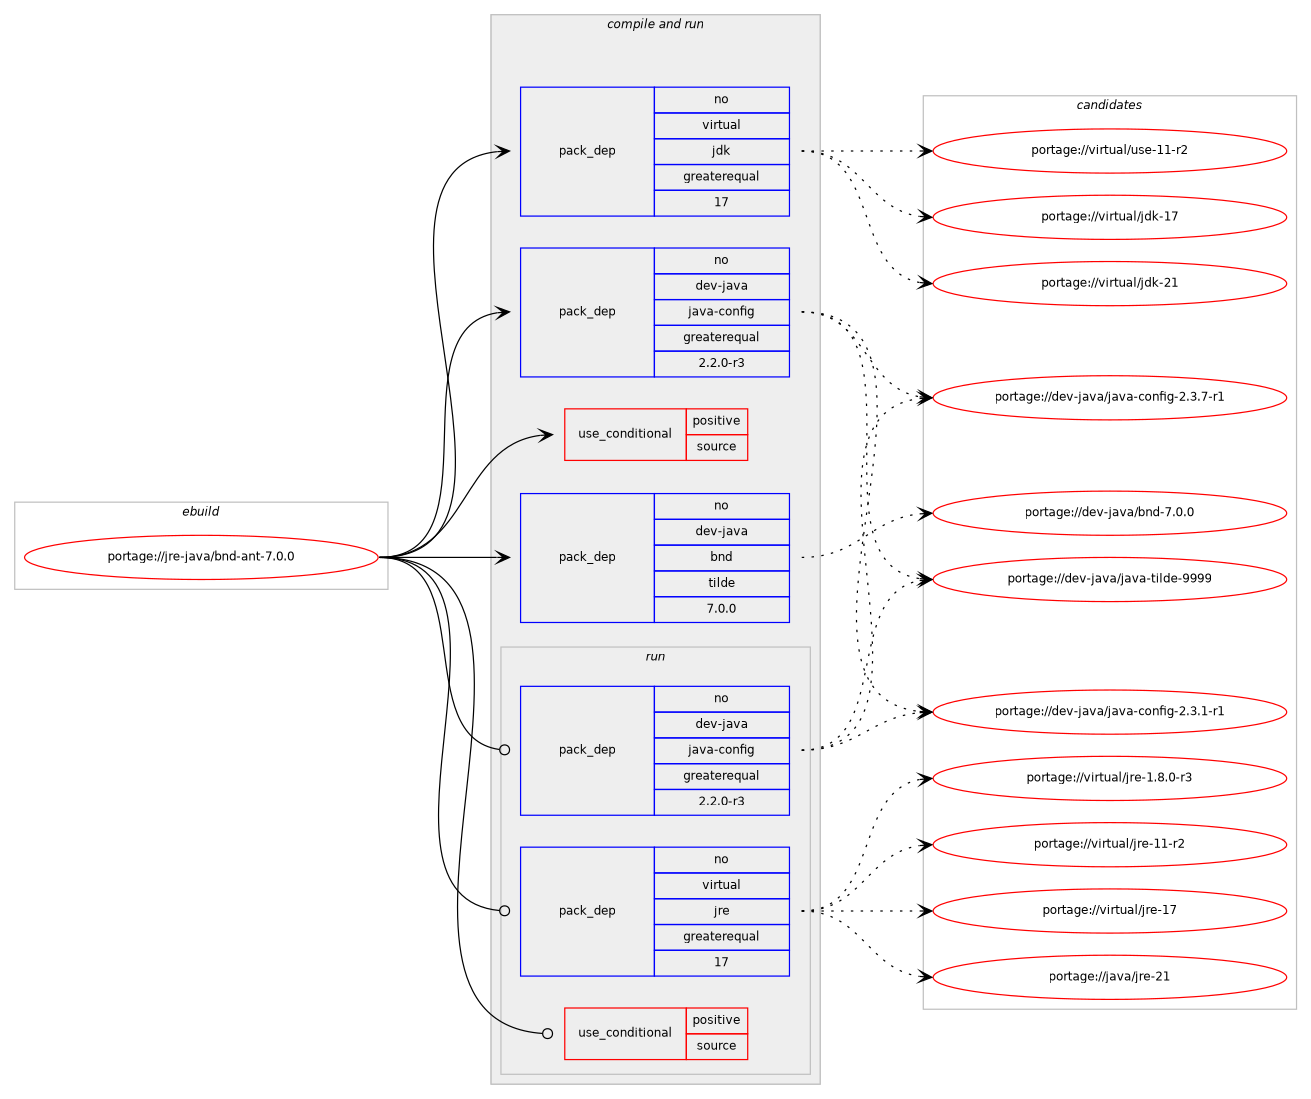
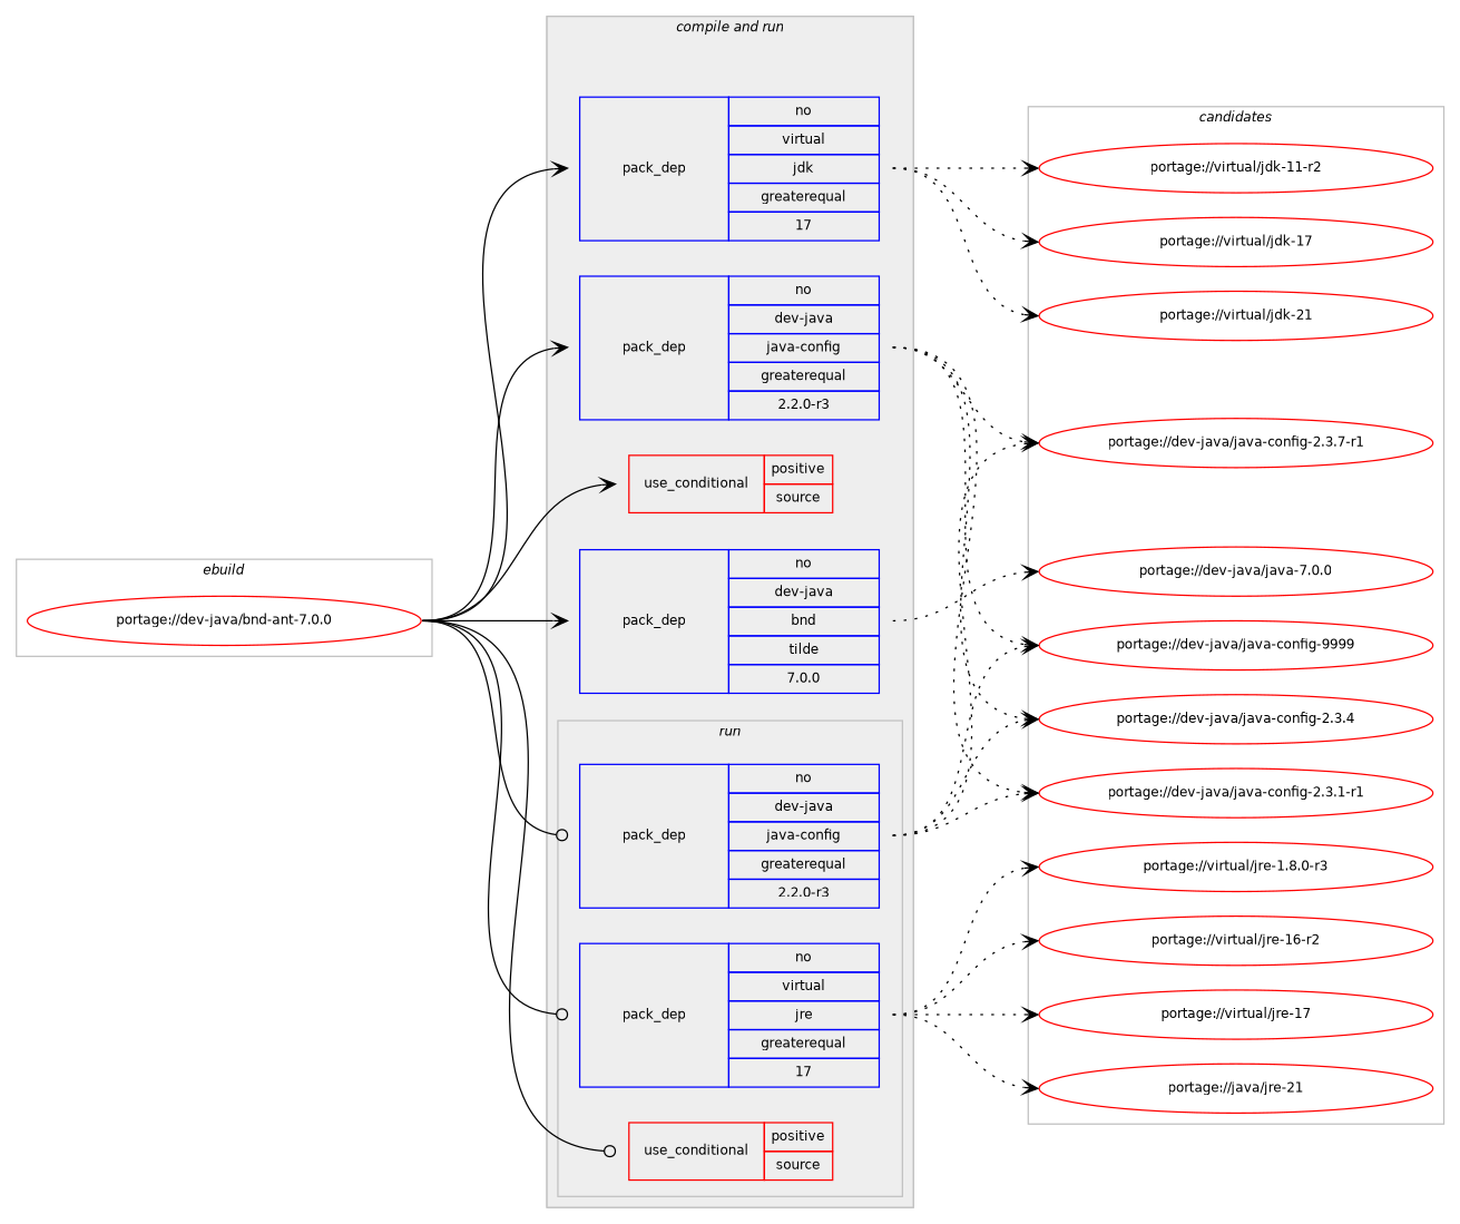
  digraph {
    compound=true
    concentrate=true
    fontname=Helvetica
    fontsize=10
    newrank=true
    rankdir=LR
    ranksep=1.5
    node [color=red fontname=Helvetica fontsize=10]
    edge [arrowhead=vee headport=w style=dotted tailport=e weight=100]
-   n1 [label="portage://jre-java/bnd-ant-7.0.0" width=4]
+   n1 [label="portage://dev-java/bnd-ant-7.0.0" width=4]
    n2 [label=<<TABLE BORDER="0" CELLBORDER="1" CELLSPACING="0" CELLPADDING="4"><TR><TD ROWSPAN="3" CELLPADDING="10">use_conditional</TD></TR><TR><TD>positive</TD></TR><TR><TD>source</TD></TR></TABLE>> shape=none]
    n3 [color=blue label=<<TABLE BORDER="0" CELLBORDER="1" CELLSPACING="0" CELLPADDING="4" WIDTH="220"><TR><TD ROWSPAN="6" CELLPADDING="30">pack_dep</TD></TR><TR><TD WIDTH="110">no</TD></TR><TR><TD>dev-java</TD></TR><TR><TD>bnd</TD></TR><TR><TD>tilde</TD></TR><TR><TD>7.0.0</TD></TR></TABLE>> shape=none]
    n4 [color=blue label=<<TABLE BORDER="0" CELLBORDER="1" CELLSPACING="0" CELLPADDING="4" WIDTH="220"><TR><TD ROWSPAN="6" CELLPADDING="30">pack_dep</TD></TR><TR><TD WIDTH="110">no</TD></TR><TR><TD>dev-java</TD></TR><TR><TD>java-config</TD></TR><TR><TD>greaterequal</TD></TR><TR><TD>2.2.0-r3</TD></TR></TABLE>> shape=none]
    n5 [color=blue label=<<TABLE BORDER="0" CELLBORDER="1" CELLSPACING="0" CELLPADDING="4" WIDTH="220"><TR><TD ROWSPAN="6" CELLPADDING="30">pack_dep</TD></TR><TR><TD WIDTH="110">no</TD></TR><TR><TD>virtual</TD></TR><TR><TD>jdk</TD></TR><TR><TD>greaterequal</TD></TR><TR><TD>17</TD></TR></TABLE>> shape=none]
    n6 [label=<<TABLE BORDER="0" CELLBORDER="1" CELLSPACING="0" CELLPADDING="4"><TR><TD ROWSPAN="3" CELLPADDING="10">use_conditional</TD></TR><TR><TD>positive</TD></TR><TR><TD>source</TD></TR></TABLE>> shape=none]
    n7 [color=blue label=<<TABLE BORDER="0" CELLBORDER="1" CELLSPACING="0" CELLPADDING="4" WIDTH="220"><TR><TD ROWSPAN="6" CELLPADDING="30">pack_dep</TD></TR><TR><TD WIDTH="110">no</TD></TR><TR><TD>dev-java</TD></TR><TR><TD>java-config</TD></TR><TR><TD>greaterequal</TD></TR><TR><TD>2.2.0-r3</TD></TR></TABLE>> shape=none]
    n8 [color=blue label=<<TABLE BORDER="0" CELLBORDER="1" CELLSPACING="0" CELLPADDING="4" WIDTH="220"><TR><TD ROWSPAN="6" CELLPADDING="30">pack_dep</TD></TR><TR><TD WIDTH="110">no</TD></TR><TR><TD>virtual</TD></TR><TR><TD>jre</TD></TR><TR><TD>greaterequal</TD></TR><TR><TD>17</TD></TR></TABLE>> shape=none]
-   n9 [label="portage://dev-java/bnd-7.0.0" width=4]
+   n9 [label="portage://dev-java/java-7.0.0" width=4]
    n10 [label="portage://dev-java/java-config-2.3.1-r1" width=4]
    n11 [label="portage://dev-java/java-config-2.3.7-r1" width=4]
-   n13 [label="portage://dev-java/java-tilde-9999" width=4]
-   n14 [label="portage://virtual/use-11-r2" width=4]
+   n12 [label="portage://dev-java/java-config-2.3.4" width=4]
+   n13 [label="portage://dev-java/java-config-9999" width=4]
+   n14 [label="portage://virtual/jdk-11-r2" width=4]
    n15 [label="portage://virtual/jdk-17" width=4]
    n16 [label="portage://virtual/jdk-21" width=4]
    n17 [label="portage://virtual/jre-1.8.0-r3" width=4]
-   n18 [label="portage://virtual/jre-11-r2" width=4]
+   n18 [label="portage://virtual/jre-16-r2" width=4]
    n19 [label="portage://virtual/jre-17" width=4]
    n20 [label="portage://java/jre-21" width=4]
    subgraph cluster_1 {
      color=gray
      label=<<i>ebuild</i>>
      rank=same
      n1
    }
    subgraph cluster_2 {
      color=gray
      label=<<i>dependencies</i>>
      subgraph cluster_3 {
        color=gray
        fillcolor="#eeeeee"
        label=<<i>compile</i>>
        style=filled
        subgraph sub_4 {
          color=gray
          fillcolor="#eeeeee"
          label=<<i>compile</i>>
          style=filled
          n2
        }
        subgraph sub_5 {
          color=gray
          fillcolor="#eeeeee"
          label=<<i>compile</i>>
          style=filled
          n3
        }
        subgraph sub_6 {
          color=gray
          fillcolor="#eeeeee"
          label=<<i>compile</i>>
          style=filled
          n4
        }
        subgraph sub_7 {
          color=gray
          fillcolor="#eeeeee"
          label=<<i>compile</i>>
          style=filled
          n5
        }
      }
      subgraph cluster_8 {
        color=gray
        fillcolor="#eeeeee"
        label=<<i>compile and run</i>>
        style=filled
      }
      subgraph cluster_9 {
        color=gray
        fillcolor="#eeeeee"
        label=<<i>run</i>>
        style=filled
        subgraph sub_10 {
          color=gray
          fillcolor="#eeeeee"
          label=<<i>run</i>>
          style=filled
          n6
        }
        subgraph sub_11 {
          color=gray
          fillcolor="#eeeeee"
          label=<<i>run</i>>
          style=filled
          n7
        }
        subgraph sub_12 {
          color=gray
          fillcolor="#eeeeee"
          label=<<i>run</i>>
          style=filled
          n8
        }
      }
    }
    subgraph cluster_13 {
      color=gray
      label=<<i>candidates</i>>
      rank=same
      subgraph sub_14 {
        color=black
        label=<<i>candidates</i>>
        nodesep=1
        rank=same
        n9
      }
      subgraph sub_15 {
        color=black
        label=<<i>candidates</i>>
        nodesep=1
        rank=same
        n10
        n11
+       n12
        n13
      }
      subgraph sub_16 {
        color=black
        label=<<i>candidates</i>>
        nodesep=1
        rank=same
        n10
        n11
+       n12
        n13
      }
      subgraph sub_17 {
        color=black
        label=<<i>candidates</i>>
        nodesep=1
        rank=same
        n14
        n15
        n16
      }
      subgraph sub_18 {
        color=black
        label=<<i>candidates</i>>
        nodesep=1
        rank=same
        n17
        n18
        n19
        n20
      }
    }
    n1 -> n2 [style=solid weight=20]
    n1 -> n3 [style=solid weight=20]
    n1 -> n4 [style=solid weight=20]
    n1 -> n5 [style=solid weight=20]
    n1 -> n6 [arrowhead=odot style=solid weight=20]
    n1 -> n7 [arrowhead=odot style=solid weight=20]
    n1 -> n8 [arrowhead=odot style=solid weight=20]
    n3 -> n9
    n4 -> n10
    n4 -> n11
+   n4 -> n12
    n4 -> n13
    n5 -> n14
    n5 -> n15
    n5 -> n16
    n7 -> n10
    n7 -> n11
+   n7 -> n12
    n7 -> n13
    n8 -> n17
    n8 -> n18
    n8 -> n19
    n8 -> n20
  }
